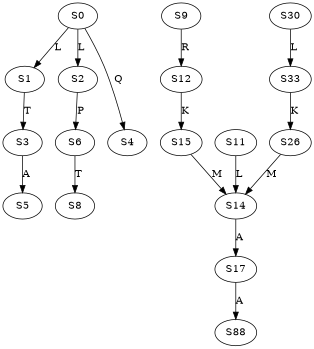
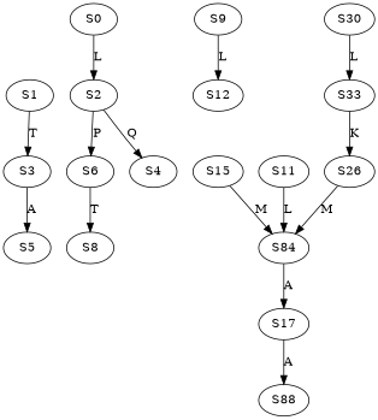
  strict digraph {
    S0
    S1
    S2
    S3
    S4
    S6
    S5
    S8
    S9
    S12
    n11 [label=S30]
    n12 [label=S33]
    S11
-   S14
+   S14 [label=S84]
    S15
    n16 [label=S26]
    S17
    n18 [label=S88]
-   S0 -> S1 [label=L]
    S0 -> S2 [label=L]
    S1 -> S3 [label=T]
-   S0 -> S4 [label=Q]
+   S2 -> S4 [label=Q]
    S2 -> S6 [label=P]
    S3 -> S5 [label=A]
    S6 -> S8 [label=T]
-   S9 -> S12 [label=R]
-   S12 -> S15 [label=K]
+   S9 -> S12 [label=L]
    n11 -> n12 [label=L]
    n12 -> n16 [label=K]
    S11 -> S14 [label=L]
    S14 -> S17 [label=A]
    S15 -> S14 [label=M]
    n16 -> S14 [label=M]
    S17 -> n18 [label=A]
  }
